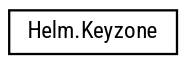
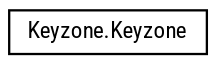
  digraph {
    rankdir=TB
    fontname="Roboto Condensed"
-   n1 [color=black fillcolor=white fontname="Roboto Condensed" fontsize=10 height=0.2 label="Helm.Keyzone" shape=record style=filled width=0.4]
+   n1 [color=black fillcolor=white fontname="Roboto Condensed" fontsize=10 height=0.2 label="Keyzone.Keyzone" shape=record style=filled width=0.4]
  }
